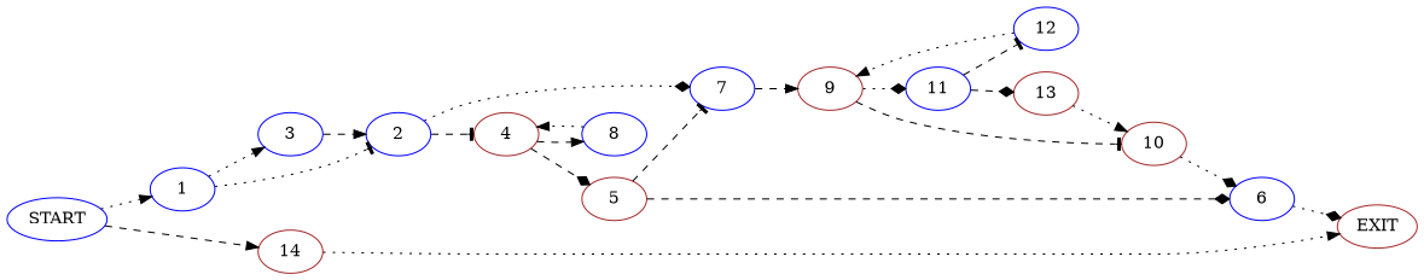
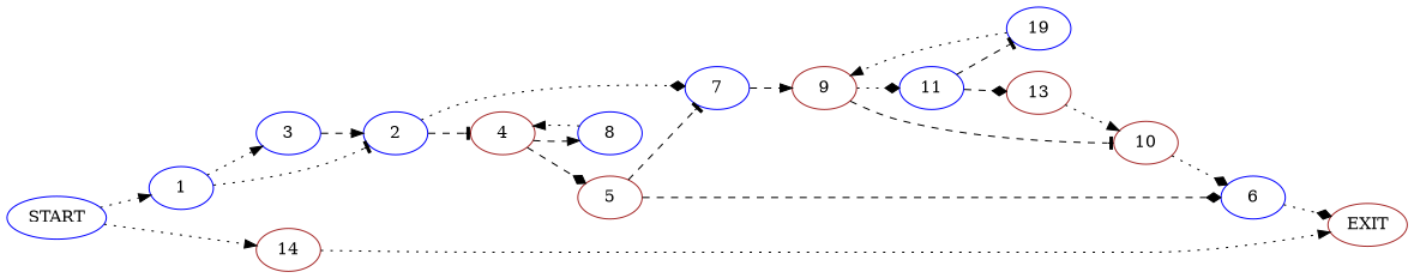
  digraph {
    rankdir=LR
    node [color=blue]
    edge [arrowhead=normal style=dotted]
    n1 [label=START]
    1
    14 [color=brown]
    2
    3
    n6 [color=brown label=EXIT]
    4 [color=brown]
    7
    5 [color=brown]
    8
    6
    9 [color=brown]
    10 [color=brown]
    11
-   12
+   12 [label=19]
    13 [color=brown]
    n1 -> 1
-   n1 -> 14 [style=dashed]
+   n1 -> 14
    1 -> 2 [arrowhead=tee]
    1 -> 3
    14 -> n6
    2 -> 4 [arrowhead=tee style=dashed]
    2 -> 7 [arrowhead=diamond]
    3 -> 2 [style=dashed]
    4 -> 5 [arrowhead=diamond style=dashed]
    4 -> 8 [style=dashed]
    7 -> 9 [style=dashed]
    5 -> 7 [arrowhead=tee style=dashed]
    5 -> 6 [arrowhead=diamond style=dashed]
    8 -> 4
    6 -> n6 [arrowhead=diamond]
    9 -> 10 [arrowhead=tee style=dashed]
    9 -> 11 [arrowhead=diamond]
    10 -> 6 [arrowhead=diamond]
    11 -> 12 [arrowhead=tee style=dashed]
    11 -> 13 [arrowhead=diamond style=dashed]
    12 -> 9
    13 -> 10
  }
